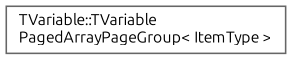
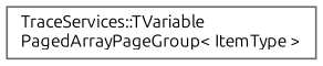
  digraph {
    rankdir=LR
    fontname=Ubuntu
-   n1 [color=grey40 fillcolor=white fontname=Ubuntu fontsize=10 height=0.2 label="TVariable::TVariable\lPagedArrayPageGroup\< ItemType \>" shape=box style=filled width=0.4]
+   n1 [color=grey40 fillcolor=white fontname=Ubuntu fontsize=10 height=0.2 label="TraceServices::TVariable\lPagedArrayPageGroup\< ItemType \>" shape=box style=filled width=0.4]
  }
